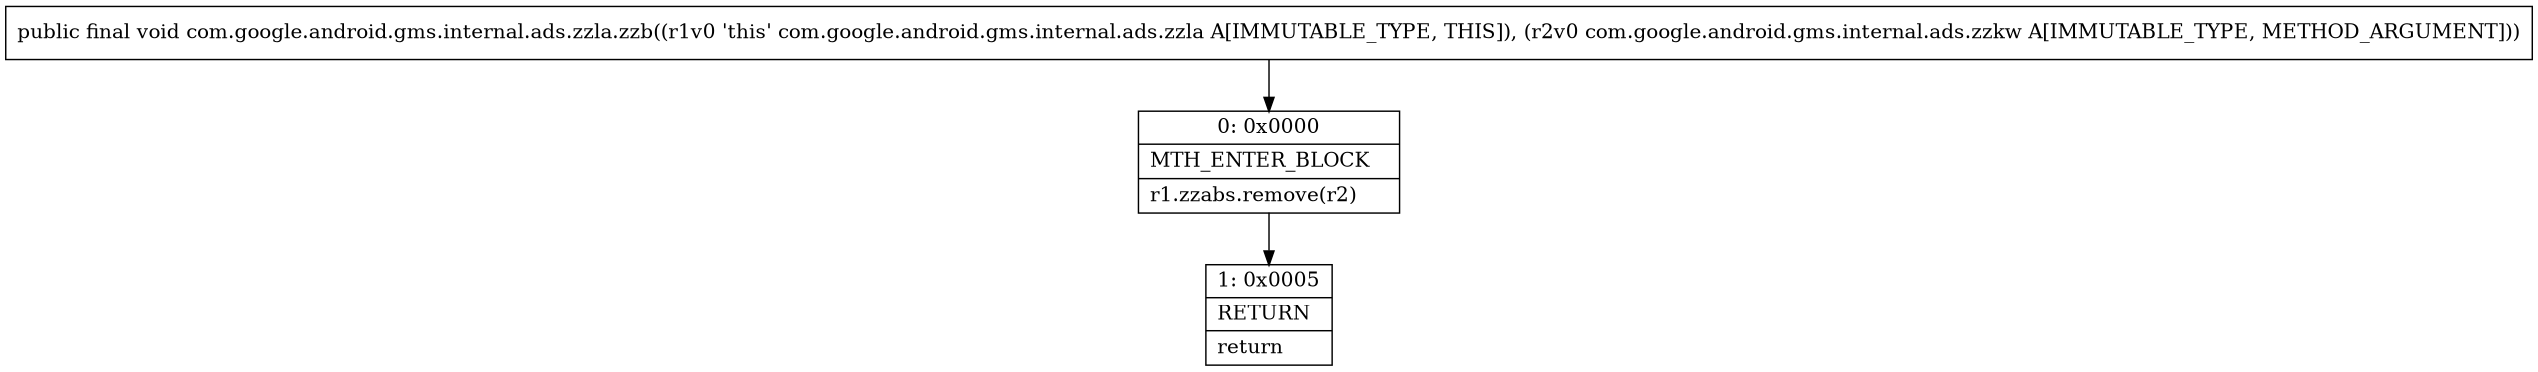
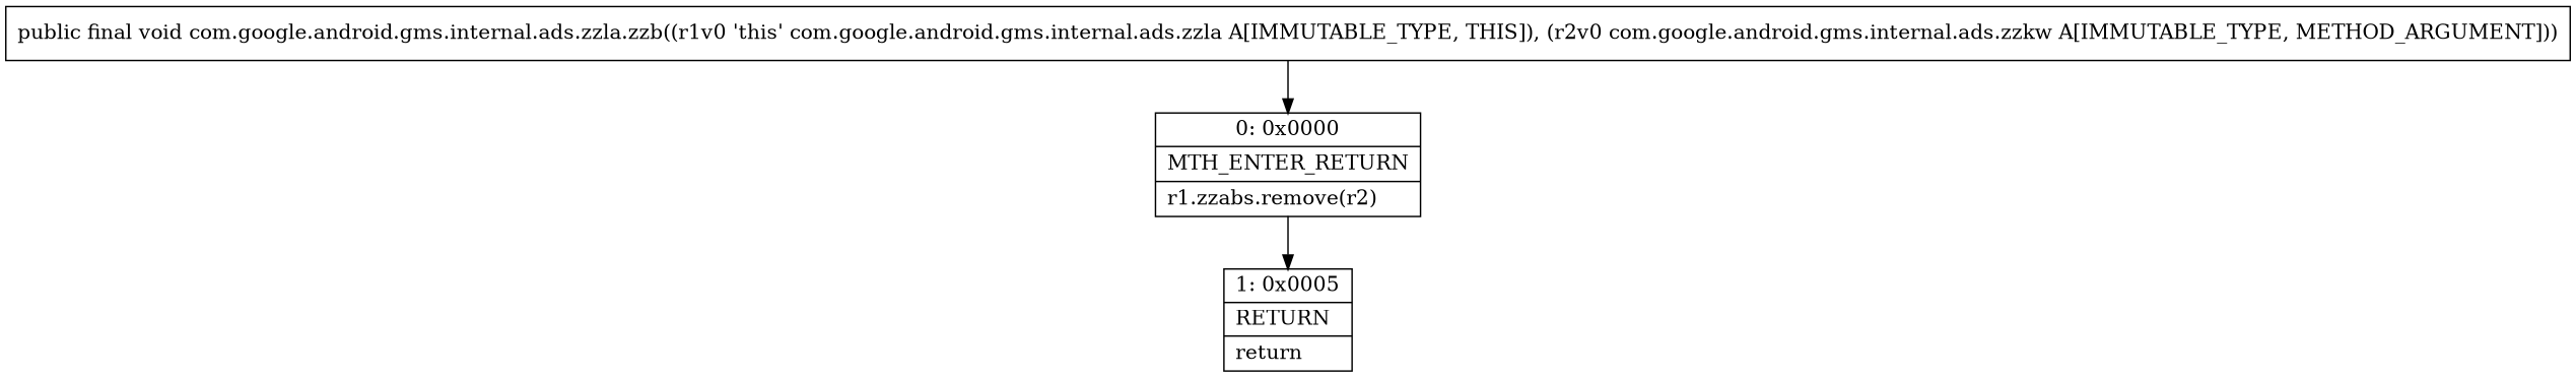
  digraph {
    node [shape=record]
-   n1 [label="{0\:\ 0x0000|MTH_ENTER_BLOCK\l|r1.zzabs.remove(r2)\l}"]
+   n1 [label="{0\:\ 0x0000|MTH_ENTER_RETURN\l|r1.zzabs.remove(r2)\l}"]
    n2 [label="{1\:\ 0x0005|RETURN\l|return\l}"]
    n3 [label="{public final void com.google.android.gms.internal.ads.zzla.zzb((r1v0 'this' com.google.android.gms.internal.ads.zzla A[IMMUTABLE_TYPE, THIS]), (r2v0 com.google.android.gms.internal.ads.zzkw A[IMMUTABLE_TYPE, METHOD_ARGUMENT])) }"]
    n1 -> n2
    n3 -> n1
  }
